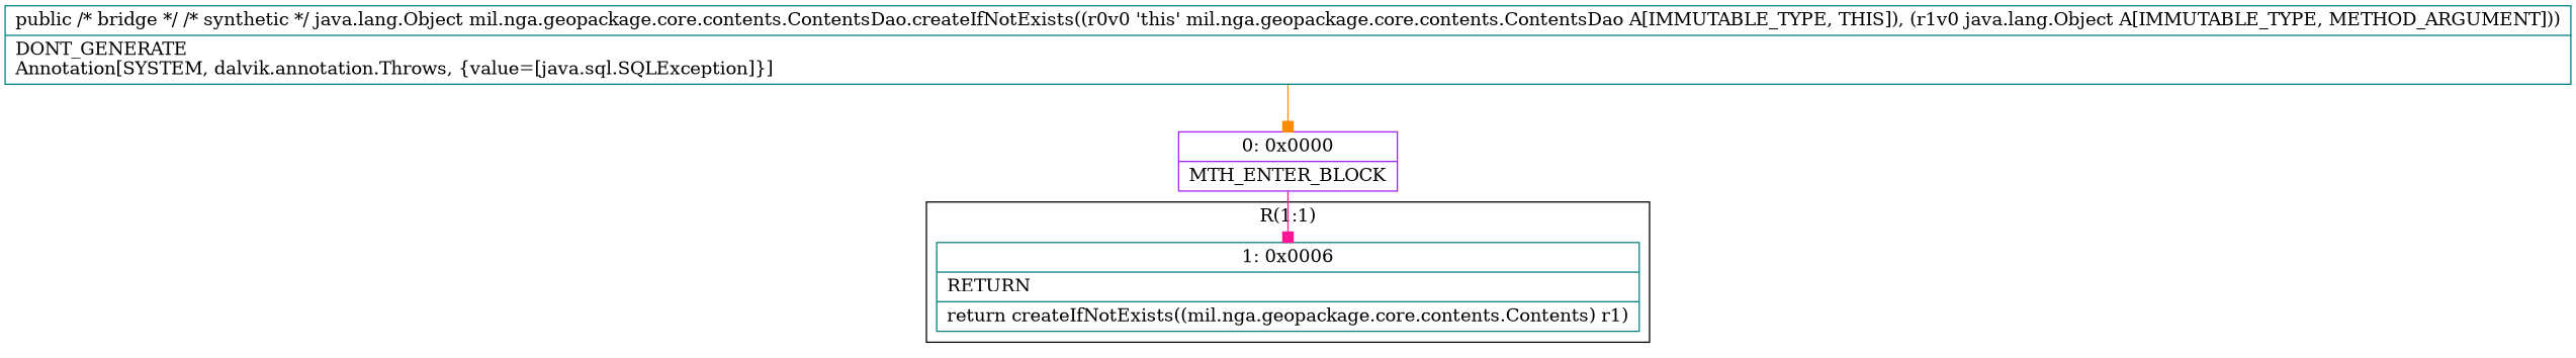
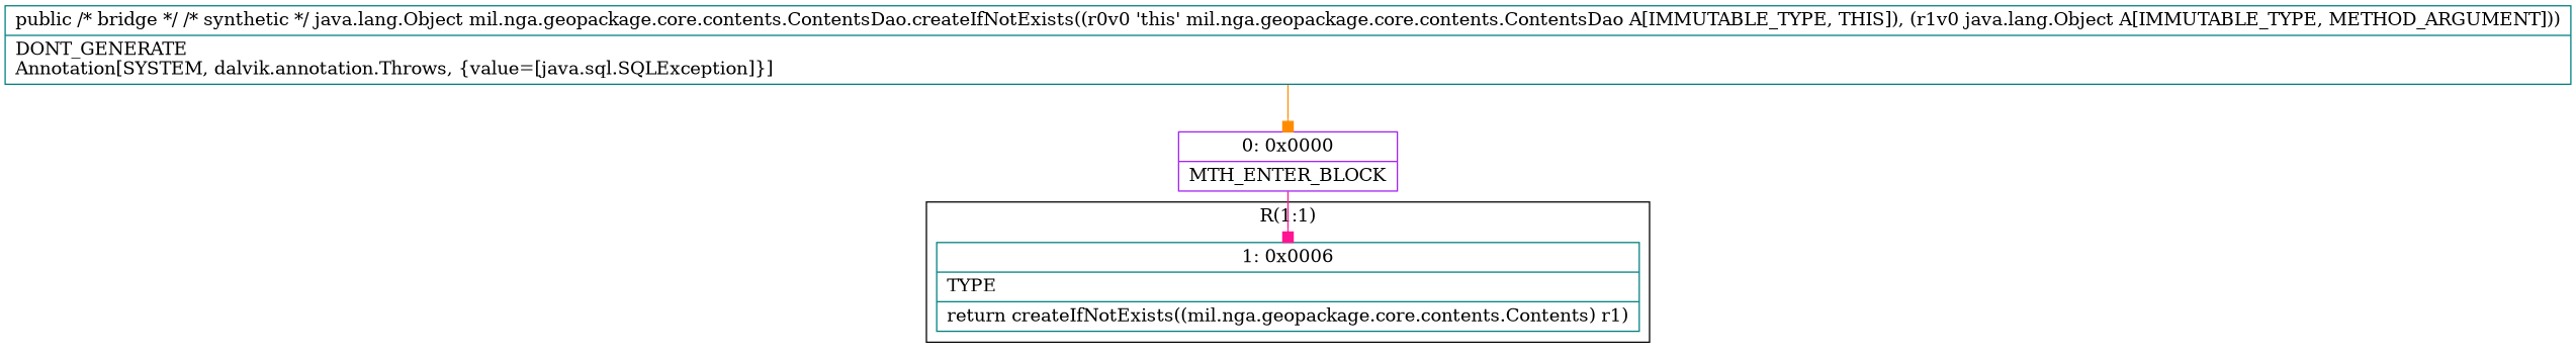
  digraph {
    node [color=teal shape=record]
    edge [arrowhead=box]
-   n1 [label="{1\:\ 0x0006|RETURN\l|return createIfNotExists((mil.nga.geopackage.core.contents.Contents) r1)\l}"]
+   n1 [label="{1\:\ 0x0006|TYPE\l|return createIfNotExists((mil.nga.geopackage.core.contents.Contents) r1)\l}"]
    n2 [color=purple label="{0\:\ 0x0000|MTH_ENTER_BLOCK\l}"]
    n3 [label="{public \/* bridge *\/ \/* synthetic *\/ java.lang.Object mil.nga.geopackage.core.contents.ContentsDao.createIfNotExists((r0v0 'this' mil.nga.geopackage.core.contents.ContentsDao A[IMMUTABLE_TYPE, THIS]), (r1v0 java.lang.Object A[IMMUTABLE_TYPE, METHOD_ARGUMENT]))  | DONT_GENERATE\lAnnotation[SYSTEM, dalvik.annotation.Throws, \{value=[java.sql.SQLException]\}]\l}"]
    subgraph cluster_1 {
      label="R(1:1)"
      n1
    }
    n2 -> n1 [color=deeppink]
    n3 -> n2 [color=darkorange]
  }
